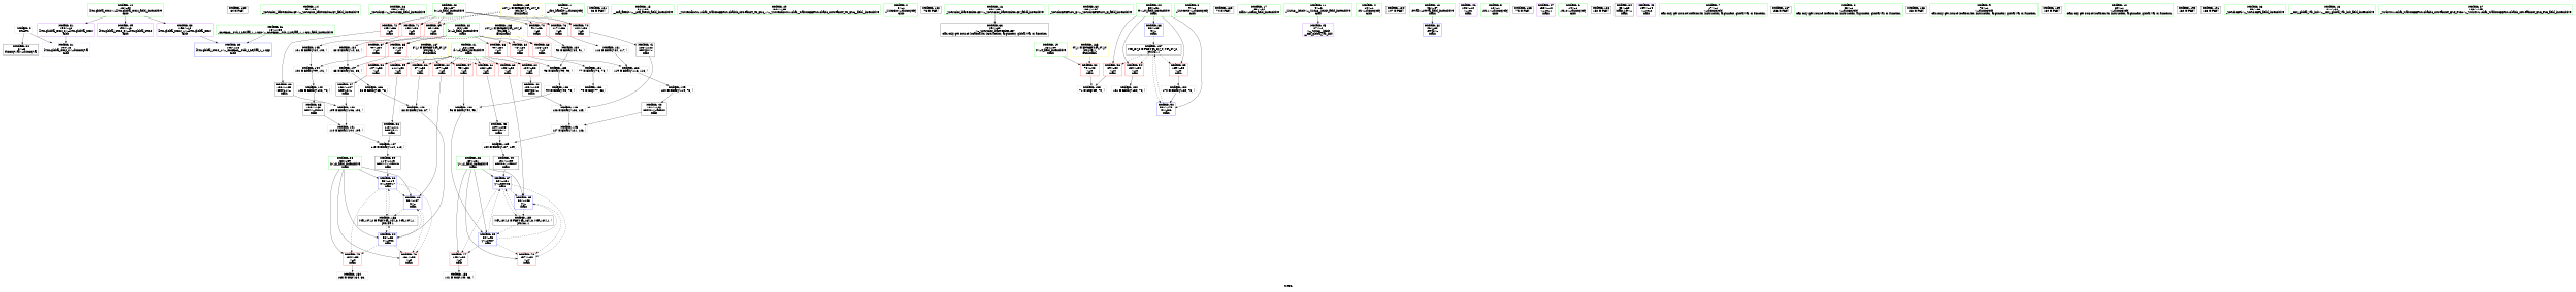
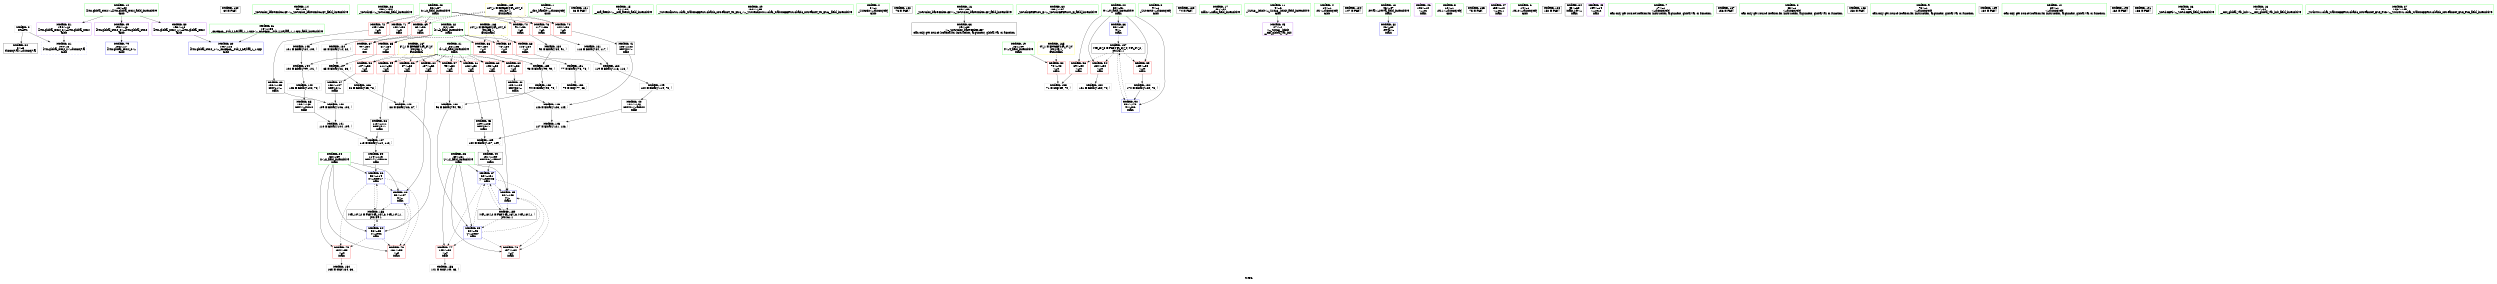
  digraph {
    label=SVFG
    node [color=green shape=record]
    edge [style=solid]
    n1 [color=grey label="{NodeID: 0\nNullPtr}"]
    n2 [color=black label="{NodeID: 32\n2\<--3\ndummyVal\<--dummyVal\n}"]
    n3 [color=blue label="{NodeID: 81\n194\<--3\nllvm.global_ctors_2\<--dummyVal\nGlob }" style=dotted]
    n4 [color=black label="{NodeID: 180\n64 = PHI()\n}"]
    n5 [label="{NodeID: 14\n25\<--26\n_ZNSt8ios_base4InitC1Ev\<--_ZNSt8ios_base4InitC1Ev_field_insensitive\n}"]
    n6 [label="{NodeID: 28\n153\<--154\n_ZNSolsEi\<--_ZNSolsEi_field_insensitive\n}"]
    n7 [color=black label="{NodeID: 42\n125\<--124\nconv23\<--\nmain\n}"]
    n8 [color=grey label="{NodeID: 146\n126 = Binary(123, 125, )\n}"]
    n9 [color=grey label="{NodeID: 143\n127 = Binary(121, 126, )\n}"]
    n10 [color=grey label="{NodeID: 139\n130 = Binary(127, 129, )\n}"]
    n11 [color=black label="{NodeID: 44\n131\<--130\nconv28\<--rem27\nmain\n}"]
    n12 [color=blue label="{NodeID: 87\n60\<--131\ny\<--conv28\nmain\n}"]
    n13 [color=blue label="{NodeID: 89\n60\<--143\ny\<--\nmain\n}"]
    n14 [color=red label="{NodeID: 77\n140\<--60\n\<--y\nmain\n}"]
    n15 [color=red label="{NodeID: 78\n157\<--60\n\<--y\nmain\n}"]
    n16 [color=black label="{NodeID: 159\nMR_16V_2 = PHI(MR_16V_6, MR_16V_1, )\npts\{61 \}\n}"]
    n17 [color=red label="{NodeID: 56\n87\<--52\n\<--d\nmain\n}"]
    n18 [color=grey label="{NodeID: 140\n88 = Binary(86, 87, )\n}"]
    n19 [color=blue label="{NodeID: 84\n58\<--88\nx\<--rem\nmain\n}"]
    n20 [color=blue label="{NodeID: 88\n58\<--137\nx\<--\nmain\n}"]
    n21 [color=red label="{NodeID: 75\n134\<--58\n\<--x\nmain\n}"]
    n22 [color=red label="{NodeID: 76\n161\<--58\n\<--x\nmain\n}"]
    n23 [color=black label="{NodeID: 158\nMR_14V_2 = PHI(MR_14V_6, MR_14V_1, )\npts\{59 \}\n}"]
    n24 [color=grey label="{NodeID: 153\n141 = cmp(140, 63, )\n}"]
    n25 [color=red label="{NodeID: 70\n91\<--56\n\<--n\nmain\n}"]
    n26 [color=grey label="{NodeID: 130\n92 = Binary(84, 91, )\n}"]
    n27 [color=grey label="{NodeID: 135\n93 = Binary(90, 92, )\n}"]
    n28 [color=grey label="{NodeID: 133\n94 = Binary(93, 78, )\n}"]
    n29 [color=yellow label="{NodeID: 167\n8V_1 = ENCHI(MR_8V_0)\npts\{53 \}\nFun[main]}" style=double]
    n30 [color=red label="{NodeID: 57\n95\<--52\n\<--d\nmain\n}"]
    n31 [color=red label="{NodeID: 58\n107\<--52\n\<--d\nmain\n}"]
    n32 [color=red label="{NodeID: 59\n111\<--52\n\<--d\nmain\n}"]
    n33 [color=red label="{NodeID: 60\n124\<--52\n\<--d\nmain\n}"]
    n34 [color=red label="{NodeID: 61\n128\<--52\n\<--d\nmain\n}"]
    n35 [color=red label="{NodeID: 62\n137\<--52\n\<--d\nmain\n}"]
    n36 [color=red label="{NodeID: 63\n143\<--52\n\<--d\nmain\n}"]
    n37 [color=grey label="{NodeID: 138\n96 = Binary(94, 95, )\n}"]
    n38 [color=black label="{NodeID: 37\n108\<--107\nconv12\<--\nmain\n}"]
    n39 [color=black label="{NodeID: 38\n112\<--111\nconv15\<--\nmain\n}"]
    n40 [color=black label="{NodeID: 43\n129\<--128\nconv26\<--\nmain\n}"]
    n41 [color=blue label="{NodeID: 85\n60\<--96\ny\<--rem7\nmain\n}"]
    n42 [color=grey label="{NodeID: 148\n109 = Binary(106, 108, )\n}"]
    n43 [color=grey label="{NodeID: 137\n113 = Binary(110, 112, )\n}"]
    n44 [color=grey label="{NodeID: 154\n135 = cmp(134, 63, )\n}"]
    n45 [color=blue label="{NodeID: 86\n58\<--114\nx\<--conv17\nmain\n}"]
    n46 [label="{NodeID: 1\n7\<--1\n__dso_handle\<--dummyObj\nGlob }"]
    n47 [color=black label="{NodeID: 181\n28 = PHI()\n}"]
    n48 [label="{NodeID: 15\n31\<--32\n__cxa_atexit\<--__cxa_atexit_field_insensitive\n}"]
    n49 [label="{NodeID: 29\n164\<--165\n_ZSt4endlIcSt11char_traitsIcEERSt13basic_ostreamIT_T0_ES6_\<--_ZSt4endlIcSt11char_traitsIcEERSt13basic_ostreamIT_T0_ES6__field_insensitive\n}"]
    n50 [color=red label="{NodeID: 71\n100\<--56\n\<--n\nmain\n}"]
    n51 [color=grey label="{NodeID: 145\n101 = Binary(84, 100, )\n}"]
    n52 [color=grey label="{NodeID: 144\n102 = Binary(99, 101, )\n}"]
    n53 [color=grey label="{NodeID: 142\n103 = Binary(102, 78, )\n}"]
    n54 [color=yellow label="{NodeID: 168\n10V_1 = ENCHI(MR_10V_0)\npts\{55 \}\nFun[main]}" style=double]
    n55 [color=red label="{NodeID: 64\n76\<--54\n\<--k\nmain\n}"]
    n56 [color=red label="{NodeID: 65\n81\<--54\n\<--k\nmain\n}"]
    n57 [color=red label="{NodeID: 66\n90\<--54\n\<--k\nmain\n}"]
-   n58 [color=red label="{NodeID: 67\n99\<--54\n\<--k\nmain\n}"]
+   n58 [color=red label="{NodeID: 67\n99\<--54\n\<--k\ncxx\n}"]
    n59 [color=red label="{NodeID: 68\n116\<--54\n\<--k\nmain\n}"]
    n60 [color=grey label="{NodeID: 151\n77 = Binary(76, 78, )\n}"]
    n61 [color=grey label="{NodeID: 147\n85 = Binary(81, 83, )\n}"]
    n62 [color=grey label="{NodeID: 132\n119 = Binary(116, 118, )\n}"]
    n63 [color=grey label="{NodeID: 156\n79 = cmp(77, 63, )\n}"]
    n64 [color=grey label="{NodeID: 136\n86 = Binary(85, 78, )\n}"]
    n65 [color=grey label="{NodeID: 149\n120 = Binary(119, 78, )\n}"]
    n66 [label="{NodeID: 2\n8\<--1\n_ZSt3cin\<--dummyObj\nGlob }"]
    n67 [color=black label="{NodeID: 182\n73 = PHI()\n}"]
    n68 [label="{NodeID: 16\n30\<--36\n_ZNSt8ios_base4InitD1Ev\<--_ZNSt8ios_base4InitD1Ev_field_insensitive\n}"]
    n69 [color=black label="{NodeID: 33\n29\<--30\n\<--_ZNSt8ios_base4InitD1Ev\nCan only get source location for instruction, argument, global var or function.}"]
    n70 [label="{NodeID: 30\n166\<--167\n_ZNSolsEPFRSoS_E\<--_ZNSolsEPFRSoS_E_field_insensitive\n}"]
    n71 [color=grey label="{NodeID: 141\n110 = Binary(104, 109, )\n}"]
    n72 [color=black label="{NodeID: 39\n114\<--113\nconv17\<--rem16\nmain\n}"]
    n73 [color=grey label="{NodeID: 155\n71 = cmp(69, 70, )\n}"]
    n74 [color=red label="{NodeID: 72\n105\<--56\n\<--n\nmain\n}"]
    n75 [color=black label="{NodeID: 36\n106\<--105\nconv11\<--\nmain\n}"]
    n76 [color=yellow label="{NodeID: 169\n12V_1 = ENCHI(MR_12V_0)\npts\{57 \}\nFun[main]}" style=double]
    n77 [color=red label="{NodeID: 69\n82\<--56\n\<--n\nmain\n}"]
    n78 [color=red label="{NodeID: 73\n117\<--56\n\<--n\nmain\n}"]
    n79 [color=red label="{NodeID: 74\n122\<--56\n\<--n\nmain\n}"]
    n80 [color=grey label="{NodeID: 134\n83 = Binary(14, 82, )\n}"]
    n81 [color=grey label="{NodeID: 131\n118 = Binary(84, 117, )\n}"]
    n82 [color=black label="{NodeID: 41\n123\<--122\nconv22\<--\nmain\n}"]
    n83 [label="{NodeID: 3\n9\<--1\n_ZSt4cout\<--dummyObj\nGlob }"]
    n84 [color=black label="{NodeID: 183\n74 = PHI()\n}"]
    n85 [label="{NodeID: 17\n43\<--44\nmain\<--main_field_insensitive\n}"]
    n86 [label="{NodeID: 31\n18\<--188\n_GLOBAL__sub_I_Leylaa_1_1.cpp\<--_GLOBAL__sub_I_Leylaa_1_1.cpp_field_insensitive\n}"]
    n87 [color=blue label="{NodeID: 80\n193\<--18\nllvm.global_ctors_1\<--_GLOBAL__sub_I_Leylaa_1_1.cpp\nGlob }"]
    n88 [color=purple label="{NodeID: 45\n27\<--4\n\<--_ZStL8__ioinit\n__cxx_global_var_init\n}"]
    n89 [color=black label="{NodeID: 35\n104\<--103\nconv\<--sub10\nmain\n}"]
    n90 [label="{NodeID: 4\n10\<--1\n.str\<--dummyObj\nGlob }"]
    n91 [color=black label="{NodeID: 184\n147 = PHI()\n}"]
    n92 [label="{NodeID: 18\n46\<--47\nretval\<--retval_field_insensitive\nmain\n}"]
    n93 [color=blue label="{NodeID: 82\n46\<--63\nretval\<--\nmain\n}"]
    n94 [color=purple label="{NodeID: 46\n146\<--10\n\<--.str\nmain\n}"]
    n95 [color=black label="{NodeID: 157\nMR_6V_3 = PHI(MR_6V_4, MR_6V_2, )\npts\{51 \}\n}"]
    n96 [color=red label="{NodeID: 53\n69\<--50\n\<--tt\nmain\n}"]
    n97 [color=red label="{NodeID: 54\n150\<--50\n\<--tt\nmain\n}"]
    n98 [color=red label="{NodeID: 55\n169\<--50\n\<--tt\nmain\n}"]
    n99 [color=blue label="{NodeID: 90\n50\<--170\ntt\<--inc\nmain\n}"]
    n100 [color=grey label="{NodeID: 150\n151 = Binary(150, 78, )\n}"]
    n101 [color=grey label="{NodeID: 152\n170 = Binary(169, 78, )\n}"]
    n102 [label="{NodeID: 5\n12\<--1\n.str.1\<--dummyObj\nGlob }"]
    n103 [color=black label="{NodeID: 185\n75 = PHI()\n}"]
    n104 [label="{NodeID: 19\n48\<--49\nT\<--T_field_insensitive\nmain\n}"]
    n105 [color=red label="{NodeID: 52\n70\<--48\n\<--T\nmain\n}"]
    n106 [color=purple label="{NodeID: 47\n155\<--12\n\<--.str.1\nmain\n}"]
    n107 [label="{NodeID: 6\n14\<--1\n.str.2\<--dummyObj\nGlob }"]
    n108 [color=black label="{NodeID: 186\n152 = PHI()\n}"]
    n109 [label="{NodeID: 20\n50\<--51\ntt\<--tt_field_insensitive\nmain\n}"]
    n110 [color=blue label="{NodeID: 83\n50\<--63\ntt\<--\nmain\n}"]
    n111 [color=black label="{NodeID: 34\n45\<--63\nmain_ret\<--\nmain\n}"]
    n112 [color=black label="{NodeID: 40\n121\<--120\nconv21\<--add20\nmain\n}"]
    n113 [color=purple label="{NodeID: 48\n159\<--14\n\<--.str.2\nmain\n}"]
    n114 [label="{NodeID: 7\n17\<--1\n\<--dummyObj\nCan only get source location for instruction, argument, global var or function.}"]
    n115 [color=black label="{NodeID: 187\n156 = PHI()\n}"]
    n116 [label="{NodeID: 21\n52\<--53\nd\<--d_field_insensitive\nmain\n}"]
    n117 [color=purple label="{NodeID: 49\n192\<--16\nllvm.global_ctors_0\<--llvm.global_ctors\nGlob }"]
+   n118 [color=blue label="{NodeID: 79\n192\<--17\nllvm.global_ctors_0\<--\nGlob }"]
    n119 [label="{NodeID: 8\n63\<--1\n\<--dummyObj\nCan only get source location for instruction, argument, global var or function.}"]
    n120 [color=black label="{NodeID: 188\n158 = PHI()\n}"]
    n121 [label="{NodeID: 22\n54\<--55\nk\<--k_field_insensitive\nmain\n}"]
    n122 [color=purple label="{NodeID: 50\n193\<--16\nllvm.global_ctors_1\<--llvm.global_ctors\nGlob }"]
    n123 [label="{NodeID: 9\n78\<--1\n\<--dummyObj\nCan only get source location for instruction, argument, global var or function.}"]
    n124 [color=black label="{NodeID: 189\n160 = PHI()\n}"]
    n125 [label="{NodeID: 23\n56\<--57\nn\<--n_field_insensitive\nmain\n}"]
    n126 [color=purple label="{NodeID: 51\n194\<--16\nllvm.global_ctors_2\<--llvm.global_ctors\nGlob }"]
    n127 [label="{NodeID: 10\n84\<--1\n\<--dummyObj\nCan only get source location for instruction, argument, global var or function.}"]
    n128 [color=black label="{NodeID: 190\n162 = PHI()\n}"]
    n129 [label="{NodeID: 24\n58\<--59\nx\<--x_field_insensitive\nmain\n}"]
    n130 [label="{NodeID: 11\n4\<--6\n_ZStL8__ioinit\<--_ZStL8__ioinit_field_insensitive\nGlob }"]
    n131 [color=black label="{NodeID: 191\n163 = PHI()\n}"]
    n132 [label="{NodeID: 25\n60\<--61\ny\<--y_field_insensitive\nmain\n}"]
    n133 [label="{NodeID: 12\n16\<--20\nllvm.global_ctors\<--llvm.global_ctors_field_insensitive\nGlob }"]
    n134 [label="{NodeID: 26\n65\<--66\n_ZNSirsERi\<--_ZNSirsERi_field_insensitive\n}"]
    n135 [color=yellow label="{NodeID: 165\n4V_1 = ENCHI(MR_4V_0)\npts\{49 \}\nFun[main]}" style=double]
    n136 [label="{NodeID: 13\n21\<--22\n__cxx_global_var_init\<--__cxx_global_var_init_field_insensitive\n}"]
    n137 [label="{NodeID: 27\n148\<--149\n_ZStlsISt11char_traitsIcEERSt13basic_ostreamIcT_ES5_PKc\<--_ZStlsISt11char_traitsIcEERSt13basic_ostreamIcT_ES5_PKc_field_insensitive\n}"]
    n1 -> n2
    n1 -> n3
    n7 -> n8
    n8 -> n9
    n9 -> n10
    n10 -> n11
    n11 -> n12
    n12 -> n13 [style=dashed]
    n12 -> n14 [style=dashed]
    n12 -> n15 [style=dashed]
    n12 -> n16 [style=dashed]
    n13 -> n15 [style=dashed]
    n13 -> n16 [style=dashed]
    n14 -> n24
    n16 -> n12 [style=dashed]
    n16 -> n41 [style=dashed]
    n17 -> n18
    n18 -> n19
    n19 -> n20 [style=dashed]
    n19 -> n21 [style=dashed]
    n19 -> n22 [style=dashed]
    n19 -> n23 [style=dashed]
    n20 -> n22 [style=dashed]
    n20 -> n23 [style=dashed]
    n21 -> n44
    n23 -> n19 [style=dashed]
    n23 -> n45 [style=dashed]
    n25 -> n26
    n26 -> n27
    n27 -> n28
    n28 -> n37
    n29 -> n17 [style=dashed]
    n29 -> n30 [style=dashed]
    n29 -> n31 [style=dashed]
    n29 -> n32 [style=dashed]
    n29 -> n33 [style=dashed]
    n29 -> n34 [style=dashed]
    n29 -> n35 [style=dashed]
    n29 -> n36 [style=dashed]
    n30 -> n37
    n31 -> n38
    n32 -> n39
    n33 -> n7
    n34 -> n40
    n35 -> n20
    n36 -> n13
    n37 -> n41
    n38 -> n42
    n39 -> n43
    n40 -> n10
    n41 -> n12 [style=dashed]
    n41 -> n13 [style=dashed]
    n41 -> n14 [style=dashed]
    n41 -> n15 [style=dashed]
    n42 -> n71
    n43 -> n72
    n45 -> n20 [style=dashed]
    n45 -> n21 [style=dashed]
    n45 -> n22 [style=dashed]
    n45 -> n23 [style=dashed]
    n50 -> n51
    n51 -> n52
    n52 -> n53
    n53 -> n89
    n54 -> n55 [style=dashed]
    n54 -> n56 [style=dashed]
    n54 -> n57 [style=dashed]
    n54 -> n58 [style=dashed]
    n54 -> n59 [style=dashed]
    n55 -> n60
    n56 -> n61
    n57 -> n27
    n58 -> n52
    n59 -> n62
    n60 -> n63
    n61 -> n64
    n62 -> n65
    n64 -> n18
    n65 -> n112
    n68 -> n69
    n71 -> n43
    n72 -> n45
    n74 -> n75
    n75 -> n42
    n76 -> n25 [style=dashed]
    n76 -> n50 [style=dashed]
    n76 -> n74 [style=dashed]
    n76 -> n77 [style=dashed]
    n76 -> n78 [style=dashed]
    n76 -> n79 [style=dashed]
    n77 -> n80
    n78 -> n81
    n79 -> n82
    n80 -> n61
    n81 -> n62
    n82 -> n8
    n86 -> n87
    n89 -> n71
    n92 -> n93
    n95 -> n96 [style=dashed]
    n95 -> n97 [style=dashed]
    n95 -> n98 [style=dashed]
    n95 -> n99 [style=dashed]
    n96 -> n73
    n97 -> n100
    n98 -> n101
    n99 -> n95 [style=dashed]
    n101 -> n99
    n104 -> n105
    n105 -> n73
    n109 -> n96
    n109 -> n97
    n109 -> n98
    n109 -> n99
    n109 -> n110
    n110 -> n95 [style=dashed]
    n112 -> n9
    n116 -> n17
+   n116 -> n30
    n116 -> n31
    n116 -> n32
    n116 -> n33
    n116 -> n34
    n116 -> n35
    n116 -> n36
+   n117 -> n118
    n121 -> n55
    n121 -> n56
    n121 -> n57
    n121 -> n58
    n121 -> n59
    n122 -> n87
    n125 -> n25
    n125 -> n50
    n125 -> n74
    n125 -> n77
    n125 -> n78
    n125 -> n79
    n126 -> n3
    n129 -> n19
    n129 -> n20
    n129 -> n21
    n129 -> n22
    n129 -> n45
    n130 -> n88
    n132 -> n12
    n132 -> n13
    n132 -> n14
    n132 -> n15
    n132 -> n41
    n133 -> n117
    n133 -> n122
    n133 -> n126
    n135 -> n105 [style=dashed]
  }
